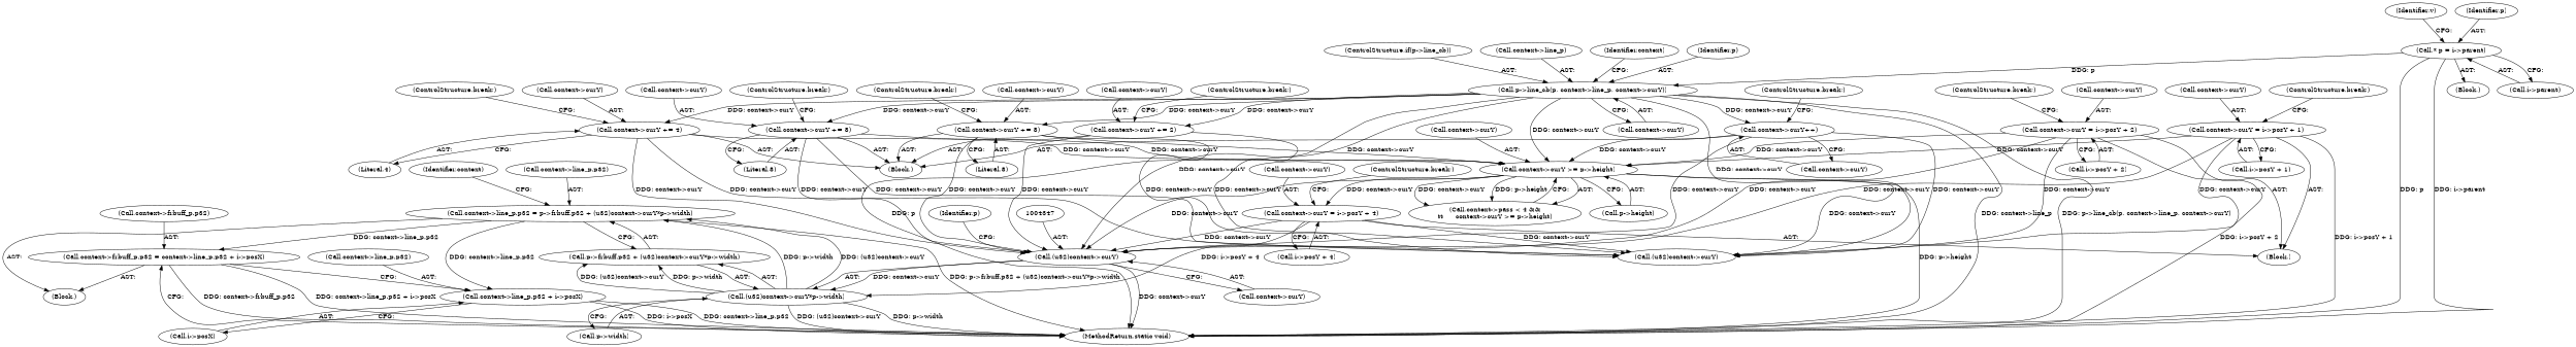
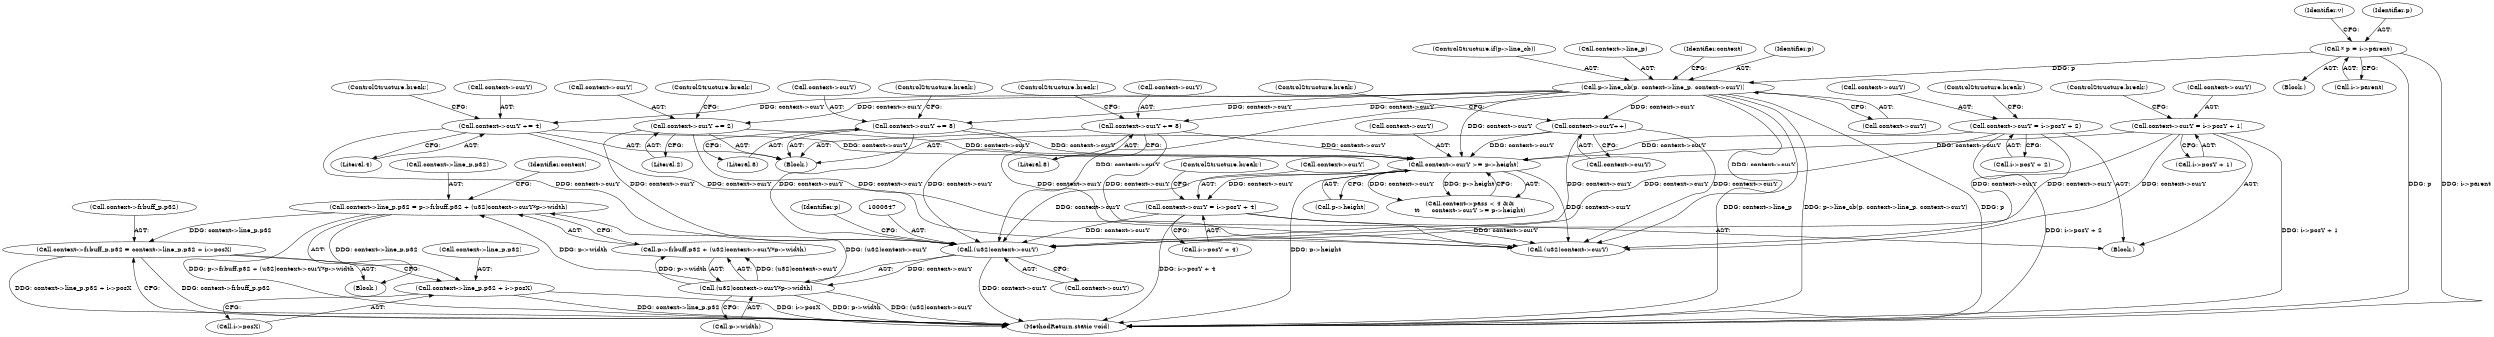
  digraph {
    n1 [label="(Call,context->line_p.p32 = p->frbuff.p32 + (u32)context->curY*p->width)"]
    n2 [label="(Call,context->frbuff_p.p32 = context->line_p.p32 + i->posX)"]
    n3 [label="(Call,context->line_p.p32 + i->posX)"]
    n4 [label="(Call,p->frbuff.p32 + (u32)context->curY*p->width)"]
    n5 [label="(Block,)"]
    n6 [label="(MethodReturn,static void)"]
    n7 [label="(Call,i->posX)"]
    n8 [label="(Call,(u32)context->curY*p->width)"]
    n9 [label="(Call,p->width)"]
    n10 [label="(Call,(u32)context->curY)"]
    n11 [label="(Call,context->curY)"]
    n12 [label="(Call,context->curY += 4)"]
    n13 [label="(Call,context->curY >= p->height)"]
    n14 [label="(Call,(u32)context->curY)"]
    n15 [label="(Block,)"]
    n16 [label="(Literal,4)"]
    n17 [label="(Call,p->height)"]
    n18 [label="(Call,context->pass < 4 &&\n\t\t      context->curY >= p->height)"]
    n19 [label="(Call,context->curY = i->posY + 4)"]
    n20 [label="(Call,p->line_cb(p, context->line_p, context->curY))"]
    n21 [label="(Call,context->curY++)"]
    n22 [label="(Call,context->curY += 8)"]
    n23 [label="(Call,context->curY += 2)"]
    n24 [label="(Call,context->curY += 8)"]
    n25 [label="(Call,context->curY)"]
    n26 [label="(Call,context->curY)"]
    n27 [label="(Literal,8)"]
+   n28 [label="(Literal,2)"]
    n29 [label="(Literal,8)"]
    n30 [label="(ControlStructure,if(p->line_cb))"]
    n31 [label="(Call,* p = i->parent)"]
    n32 [label="(Call,i->parent)"]
    n33 [label="(Block,)"]
    n34 [label="(Call,context->curY = i->posY + 2)"]
    n35 [label="(Block,)"]
    n36 [label="(Call,i->posY + 2)"]
    n37 [label="(Call,i->posY + 4)"]
    n38 [label="(Call,context->curY = i->posY + 1)"]
    n39 [label="(Call,i->posY + 1)"]
    n40 [label="(Call,context->line_p.p32)"]
    n41 [label="(ControlStructure,break;)"]
    n42 [label="(ControlStructure,break;)"]
    n43 [label="(Call,context->line_p)"]
    n44 [label="(Identifier,v)"]
    n45 [label="(Call,context->curY)"]
    n46 [label="(Call,context->curY)"]
    n47 [label="(ControlStructure,break;)"]
    n48 [label="(ControlStructure,break;)"]
    n49 [label="(Identifier,context)"]
    n50 [label="(ControlStructure,break;)"]
    n51 [label="(Identifier,p)"]
    n52 [label="(Call,context->frbuff_p.p32)"]
    n53 [label="(Call,context->curY)"]
    n54 [label="(Call,context->curY)"]
    n55 [label="(Identifier,p)"]
    n56 [label="(Call,context->curY)"]
    n57 [label="(Call,context->curY)"]
    n58 [label="(Identifier,p)"]
    n59 [label="(ControlStructure,break;)"]
    n60 [label="(Identifier,context)"]
    n61 [label="(ControlStructure,break;)"]
    n62 [label="(Call,context->curY)"]
    n63 [label="(ControlStructure,break;)"]
    n64 [label="(Call,context->curY)"]
    n65 [label="(Call,context->line_p.p32)"]
-   1000347 [label=1004347]
+   1000347
    n1 -> n2 [label="DDG: context->line_p.p32"]
    n1 -> n3 [label="DDG: context->line_p.p32"]
    n1 -> n4 [label="CFG: "]
    n1 -> n5 [label="AST: "]
    n1 -> n6 [label="DDG: p->frbuff.p32 + (u32)context->curY*p->width"]
    n2 -> n3 [label="CFG: "]
    n2 -> n5 [label="AST: "]
    n2 -> n6 [label="DDG: context->line_p.p32 + i->posX"]
    n2 -> n6 [label="DDG: context->frbuff_p.p32"]
    n3 -> n6 [label="DDG: i->posX"]
    n3 -> n6 [label="DDG: context->line_p.p32"]
    n3 -> n7 [label="CFG: "]
    n4 -> n1 [label="AST: "]
    n4 -> n8 [label="AST: "]
    n6 -> n2 [label="CFG: "]
    n7 -> n3 [label="AST: "]
    n8 -> n1 [label="DDG: (u32)context->curY"]
    n8 -> n1 [label="DDG: p->width"]
    n8 -> n4 [label="AST: "]
    n8 -> n4 [label="DDG: (u32)context->curY"]
    n8 -> n4 [label="DDG: p->width"]
    n8 -> n6 [label="DDG: p->width"]
    n8 -> n6 [label="DDG: (u32)context->curY"]
    n8 -> n9 [label="CFG: "]
    n9 -> n8 [label="AST: "]
    n10 -> n6 [label="DDG: context->curY"]
    n10 -> n8 [label="AST: "]
    n10 -> n8 [label="DDG: context->curY"]
    n10 -> n11 [label="CFG: "]
    n11 -> n10 [label="AST: "]
    n12 -> n10 [label="DDG: context->curY"]
    n12 -> n13 [label="DDG: context->curY"]
    n12 -> n14 [label="DDG: context->curY"]
    n12 -> n15 [label="AST: "]
    n12 -> n16 [label="CFG: "]
    n13 -> n6 [label="DDG: p->height"]
    n13 -> n10 [label="DDG: context->curY"]
    n13 -> n14 [label="DDG: context->curY"]
    n13 -> n17 [label="CFG: "]
    n13 -> n18 [label="AST: "]
    n13 -> n18 [label="DDG: context->curY"]
    n13 -> n18 [label="DDG: p->height"]
    n13 -> n19 [label="DDG: context->curY"]
    n16 -> n12 [label="AST: "]
    n17 -> n13 [label="AST: "]
    n18 -> n13 [label="CFG: "]
-   n19 -> n8 [label="DDG: i->posY + 4"]
+   n19 -> n6 [label="DDG: i->posY + 4"]
    n19 -> n10 [label="DDG: context->curY"]
    n19 -> n14 [label="DDG: context->curY"]
    n19 -> n35 [label="AST: "]
    n19 -> n37 [label="CFG: "]
    n20 -> n6 [label="DDG: context->line_p"]
    n20 -> n6 [label="DDG: p->line_cb(p, context->line_p, context->curY)"]
    n20 -> n6 [label="DDG: p"]
    n20 -> n10 [label="DDG: context->curY"]
    n20 -> n12 [label="DDG: context->curY"]
    n20 -> n13 [label="DDG: context->curY"]
    n20 -> n14 [label="DDG: context->curY"]
    n20 -> n21 [label="DDG: context->curY"]
    n20 -> n22 [label="DDG: context->curY"]
    n20 -> n23 [label="DDG: context->curY"]
    n20 -> n24 [label="DDG: context->curY"]
    n20 -> n25 [label="CFG: "]
    n21 -> n10 [label="DDG: context->curY"]
    n21 -> n13 [label="DDG: context->curY"]
    n21 -> n14 [label="DDG: context->curY"]
    n21 -> n15 [label="AST: "]
    n21 -> n26 [label="CFG: "]
    n22 -> n10 [label="DDG: context->curY"]
    n22 -> n13 [label="DDG: context->curY"]
    n22 -> n14 [label="DDG: context->curY"]
    n22 -> n15 [label="AST: "]
    n22 -> n27 [label="CFG: "]
    n23 -> n10 [label="DDG: context->curY"]
+   n23 -> n13 [label="DDG: context->curY"]
    n23 -> n14 [label="DDG: context->curY"]
    n23 -> n15 [label="AST: "]
+   n23 -> n28 [label="CFG: "]
    n24 -> n10 [label="DDG: context->curY"]
    n24 -> n13 [label="DDG: context->curY"]
    n24 -> n14 [label="DDG: context->curY"]
    n24 -> n15 [label="AST: "]
    n24 -> n29 [label="CFG: "]
    n25 -> n20 [label="AST: "]
    n26 -> n21 [label="AST: "]
    n27 -> n22 [label="AST: "]
+   n28 -> n23 [label="AST: "]
    n29 -> n24 [label="AST: "]
    n30 -> n20 [label="AST: "]
    n31 -> n6 [label="DDG: p"]
    n31 -> n6 [label="DDG: i->parent"]
    n31 -> n20 [label="DDG: p"]
    n31 -> n32 [label="CFG: "]
    n31 -> n33 [label="AST: "]
    n32 -> n31 [label="AST: "]
    n34 -> n6 [label="DDG: i->posY + 2"]
    n34 -> n10 [label="DDG: context->curY"]
    n34 -> n13 [label="DDG: context->curY"]
    n34 -> n14 [label="DDG: context->curY"]
    n34 -> n35 [label="AST: "]
    n34 -> n36 [label="CFG: "]
    n36 -> n34 [label="AST: "]
    n37 -> n19 [label="AST: "]
    n38 -> n6 [label="DDG: i->posY + 1"]
    n38 -> n10 [label="DDG: context->curY"]
    n38 -> n13 [label="DDG: context->curY"]
    n38 -> n14 [label="DDG: context->curY"]
    n38 -> n35 [label="AST: "]
    n38 -> n39 [label="CFG: "]
    n39 -> n38 [label="AST: "]
    n40 -> n3 [label="AST: "]
    n41 -> n23 [label="CFG: "]
    n42 -> n19 [label="CFG: "]
    n43 -> n20 [label="AST: "]
    n44 -> n31 [label="CFG: "]
    n45 -> n22 [label="AST: "]
    n46 -> n34 [label="AST: "]
    n47 -> n38 [label="CFG: "]
    n48 -> n24 [label="CFG: "]
    n49 -> n20 [label="CFG: "]
    n50 -> n34 [label="CFG: "]
    n51 -> n20 [label="AST: "]
    n52 -> n2 [label="AST: "]
    n53 -> n23 [label="AST: "]
    n54 -> n12 [label="AST: "]
    n55 -> n31 [label="AST: "]
    n56 -> n13 [label="AST: "]
    n57 -> n19 [label="AST: "]
    n58 -> n10 [label="CFG: "]
    n59 -> n12 [label="CFG: "]
    n60 -> n1 [label="CFG: "]
    n61 -> n21 [label="CFG: "]
    n62 -> n24 [label="AST: "]
    n63 -> n22 [label="CFG: "]
    n64 -> n38 [label="AST: "]
    n65 -> n1 [label="AST: "]
    1000347 -> n10 [label="AST: "]
  }
